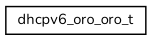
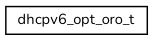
  digraph {
    rankdir=TB
    fontname=Nunito
-   n1 [color=black fillcolor=white fontname=Nunito fontsize=10 height=0.2 label=dhcpv6_oro_oro_t shape=record style=filled width=0.4]
+   n1 [color=black fillcolor=white fontname=Nunito fontsize=10 height=0.2 label=dhcpv6_opt_oro_t shape=record style=filled width=0.4]
  }
